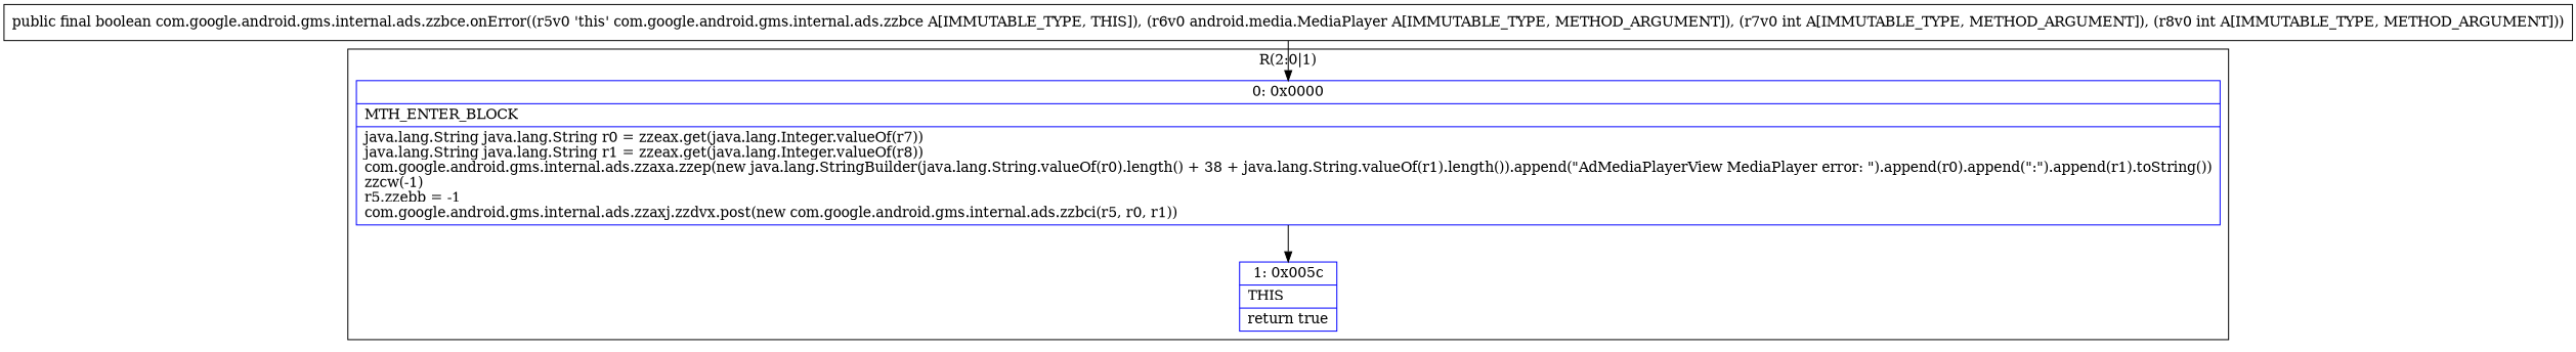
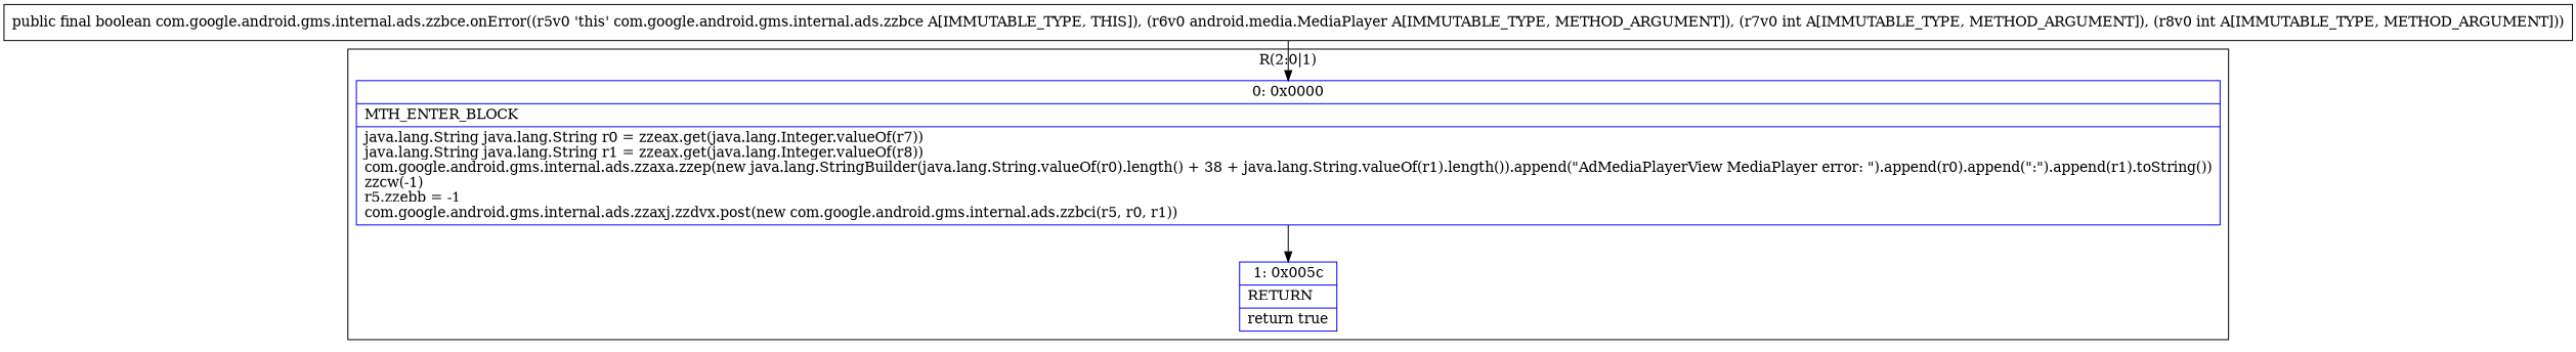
  digraph {
    node [color=blue shape=record]
    n1 [label="{0\:\ 0x0000|MTH_ENTER_BLOCK\l|java.lang.String java.lang.String r0 = zzeax.get(java.lang.Integer.valueOf(r7))\ljava.lang.String java.lang.String r1 = zzeax.get(java.lang.Integer.valueOf(r8))\lcom.google.android.gms.internal.ads.zzaxa.zzep(new java.lang.StringBuilder(java.lang.String.valueOf(r0).length() + 38 + java.lang.String.valueOf(r1).length()).append(\"AdMediaPlayerView MediaPlayer error: \").append(r0).append(\":\").append(r1).toString())\lzzcw(\-1)\lr5.zzebb = \-1\lcom.google.android.gms.internal.ads.zzaxj.zzdvx.post(new com.google.android.gms.internal.ads.zzbci(r5, r0, r1))\l}"]
-   n2 [label="{1\:\ 0x005c|THIS\l|return true\l}"]
+   n2 [label="{1\:\ 0x005c|RETURN\l|return true\l}"]
    n3 [label="{public final boolean com.google.android.gms.internal.ads.zzbce.onError((r5v0 'this' com.google.android.gms.internal.ads.zzbce A[IMMUTABLE_TYPE, THIS]), (r6v0 android.media.MediaPlayer A[IMMUTABLE_TYPE, METHOD_ARGUMENT]), (r7v0 int A[IMMUTABLE_TYPE, METHOD_ARGUMENT]), (r8v0 int A[IMMUTABLE_TYPE, METHOD_ARGUMENT])) }" color=""]
    subgraph cluster_1 {
      label="R(2:0|1)"
      n1
      n2
    }
    n1 -> n2
    n3 -> n1
  }
